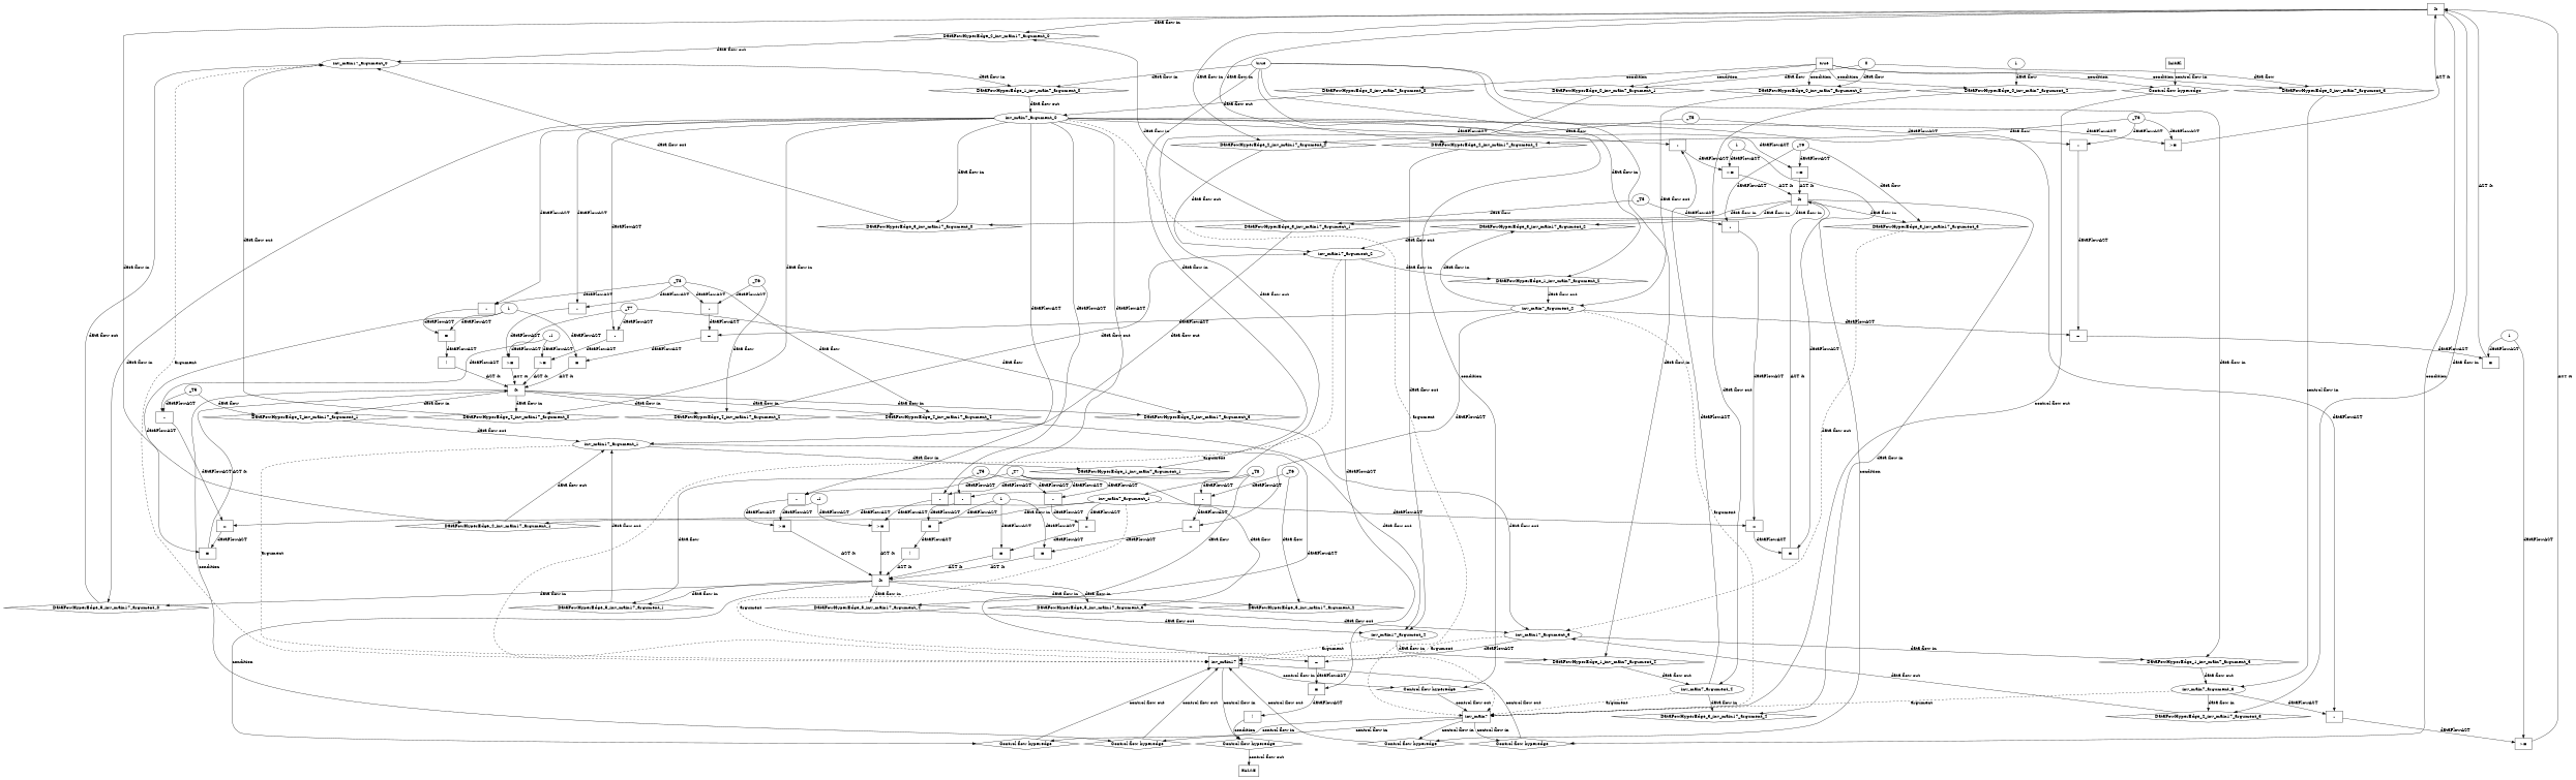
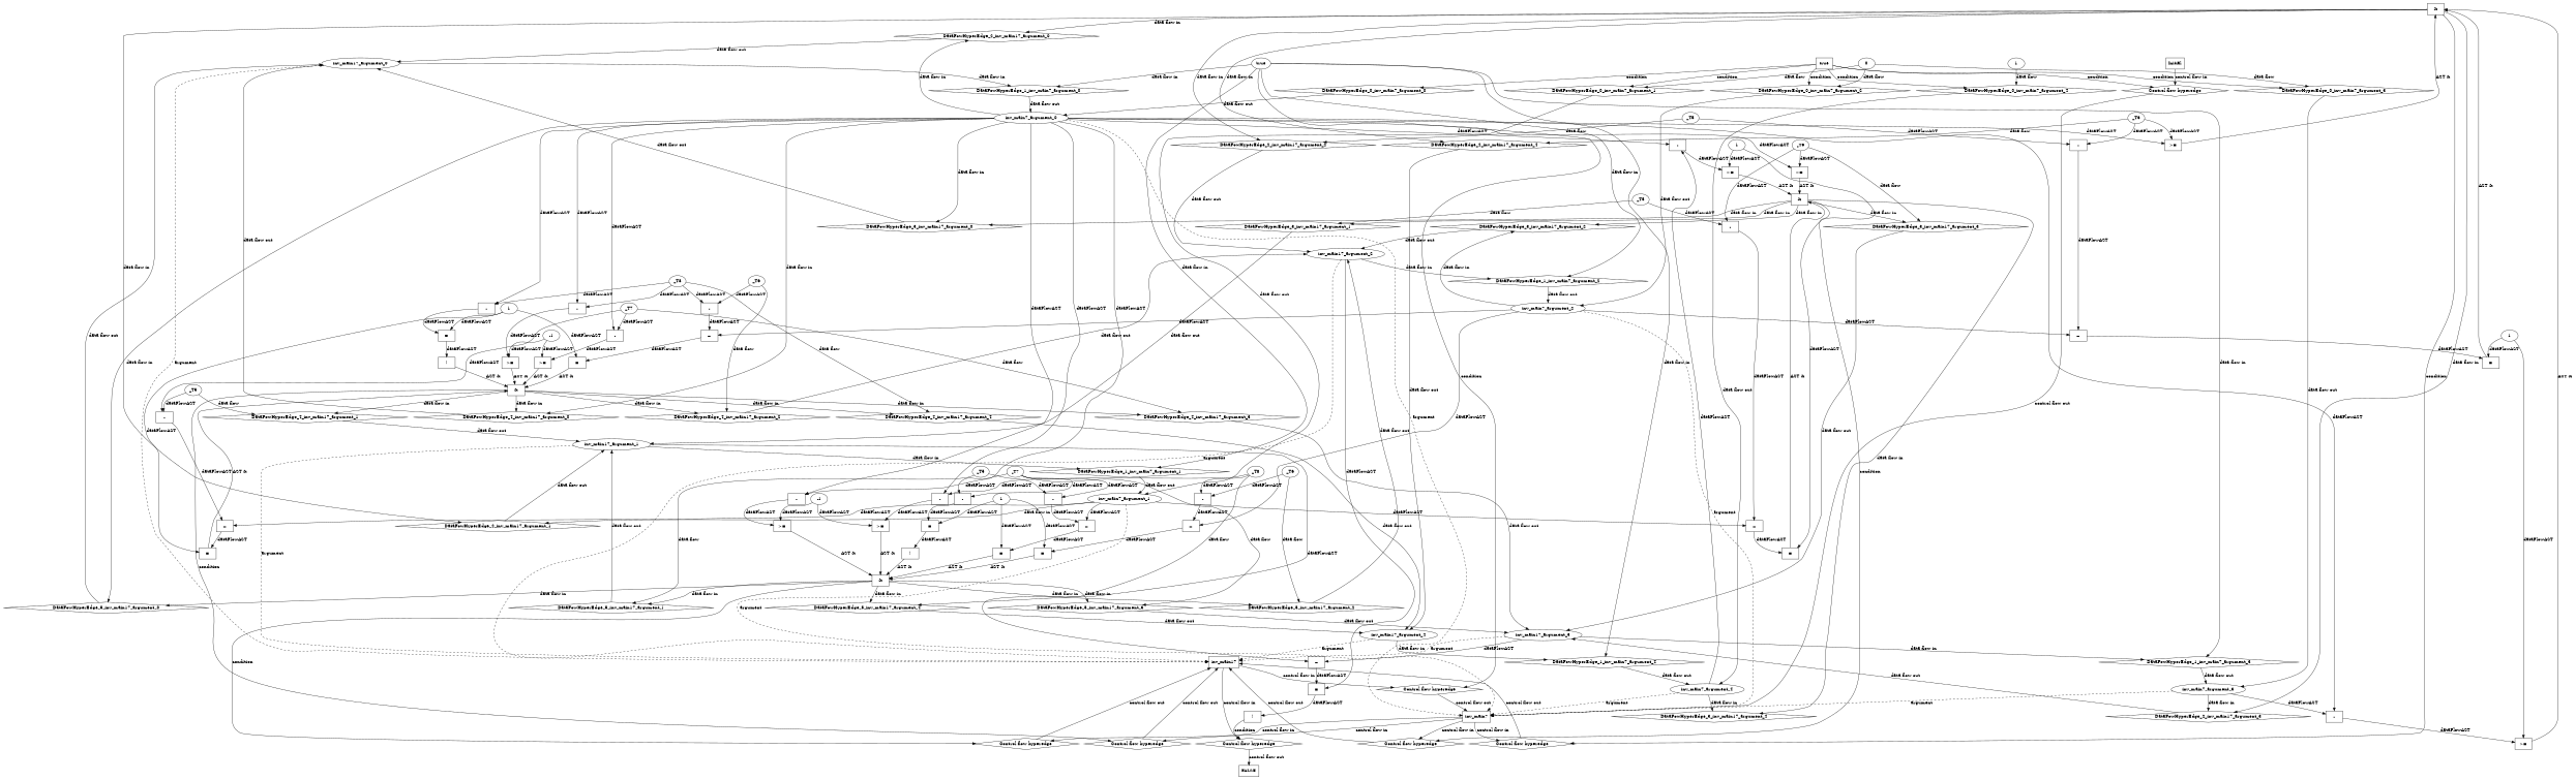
  digraph {
    node [nodeName=argument0 shape=rect]
    n1 [label=inv_main17 nodeName=inv_main17]
    n2 [label="Control flow hyperedge" nodeName=ControlFowHyperEdge_1 shape=diamond]
    n3 [label="Control flow hyperedge" nodeName=ControlFowHyperEdge_6 shape=diamond]
    n4 [label=inv_main7 nodeName=inv_main7]
    n5 [label=FALSE nodeName=FALSE]
    n6 [label="Control flow hyperedge" nodeName=ControlFowHyperEdge_2 shape=diamond]
    n7 [label="Control flow hyperedge" nodeName=ControlFowHyperEdge_3 shape=diamond]
    n8 [label="Control flow hyperedge" nodeName=ControlFowHyperEdge_4 shape=diamond]
    n9 [label="Control flow hyperedge" nodeName=ControlFowHyperEdge_5 shape=diamond]
    n10 [label=Initial nodeName=Initial]
    n11 [label="Control flow hyperedge" nodeName=ControlFowHyperEdge_0 shape=diamond]
    n12 [label=inv_main7_argument_0 shape=oval]
    n13 [label=">=" nodeName=xxxinv_main17___inv_main7_2xxxguard_0_node_0]
    n14 [label="-" nodeName=xxxinv_main17___inv_main7_2xxxguard1_node_1]
    n15 [label="-" nodeName=xxxinv_main17___inv_main7_3xxxguard_0_node_1]
    n16 [label=">=" nodeName=xxxinv_main17___inv_main7_3xxxguard1_node_0]
    n17 [label="-" nodeName=xxxinv_main17___inv_main7_4xxxguard3_node_1]
    n18 [label="-" nodeName=xxxinv_main17___inv_main7_4xxxguard4_node_1]
    n19 [label="-" nodeName=xxxinv_main17___inv_main7_4xxxguard2_node_2]
    n20 [label="-" nodeName=xxxinv_main17___inv_main7_5xxxguard2_node_2]
    n21 [label="-" nodeName=xxxinv_main17___inv_main7_5xxxguard4_node_1]
    n22 [label="-" nodeName=xxxinv_main17___inv_main7_5xxxguard3_node_1]
    n23 [label=DataFowHyperEdge_2_inv_main17_argument_0 nodeName=DataFowHyperEdge_2_inv_main17_argument_0 shape=diamond]
    n24 [label=DataFowHyperEdge_3_inv_main17_argument_0 nodeName=DataFowHyperEdge_3_inv_main17_argument_0 shape=diamond]
    n25 [label=DataFowHyperEdge_4_inv_main17_argument_0 nodeName=DataFowHyperEdge_4_inv_main17_argument_0 shape=diamond]
    n26 [label=DataFowHyperEdge_5_inv_main17_argument_0 nodeName=DataFowHyperEdge_5_inv_main17_argument_0 shape=diamond]
    n27 [label="&" nodeName=xxxinv_main17___inv_main7_2xxx_and]
    n28 [label=">=" nodeName=xxxinv_main17___inv_main7_2xxxguard1_node_0]
    n29 [label=">=" nodeName=xxxinv_main17___inv_main7_3xxxguard_0_node_0]
    n30 [label="&" nodeName=xxxinv_main17___inv_main7_3xxx_and]
    n31 [label=">=" nodeName=xxxinv_main17___inv_main7_4xxxguard3_node_0]
    n32 [label=">=" nodeName=xxxinv_main17___inv_main7_4xxxguard4_node_0]
    n33 [label="=" nodeName=xxxinv_main17___inv_main7_4xxxguard2_node_1]
    n34 [label="=" nodeName=xxxinv_main17___inv_main7_5xxxguard2_node_1]
    n35 [label=">=" nodeName=xxxinv_main17___inv_main7_5xxxguard4_node_0]
    n36 [label=">=" nodeName=xxxinv_main17___inv_main7_5xxxguard3_node_0]
    n37 [label=inv_main17_argument_0 shape=oval]
    n38 [label=inv_main7_argument_1 nodeName=argument1 shape=oval]
    n39 [label="+" nodeName=xxxinv_main17___inv_main7_3xxxguard2_node_1]
    n40 [label="+" nodeName=xxxinv_main17___inv_main7_4xxxguard1_node_1]
    n41 [label="+" nodeName=xxxinv_main17___inv_main7_5xxxguard1_node_1]
    n42 [label=DataFowHyperEdge_2_inv_main17_argument_1 nodeName=DataFowHyperEdge_2_inv_main17_argument_1 shape=diamond]
    n43 [label="=" nodeName=xxxinv_main17___inv_main7_3xxxguard2_node_0]
    n44 [label="=" nodeName=xxxinv_main17___inv_main7_4xxxguard1_node_0]
    n45 [label="=" nodeName=xxxinv_main17___inv_main7_5xxxguard1_node_0]
    n46 [label=inv_main17_argument_1 nodeName=argument1 shape=oval]
    n47 [label=inv_main7_argument_2 nodeName=argument2 shape=oval]
    n48 [label="+" nodeName=xxxinv_main17___inv_main7_2xxxguard2_node_1]
    n49 [label="+" nodeName=xxxinv_main17___inv_main7_4xxxguard_0_node_1]
    n50 [label="+" nodeName=xxxinv_main17___inv_main7_5xxxguard_0_node_1]
    n51 [label=DataFowHyperEdge_3_inv_main17_argument_2 nodeName=DataFowHyperEdge_3_inv_main17_argument_2 shape=diamond]
    n52 [label="=" nodeName=xxxinv_main17___inv_main7_2xxxguard2_node_0]
    n53 [label="=" nodeName=xxxinv_main17___inv_main7_4xxxguard_0_node_0]
    n54 [label="=" nodeName=xxxinv_main17___inv_main7_5xxxguard_0_node_0]
    n55 [label=inv_main17_argument_2 nodeName=argument2 shape=oval]
    n56 [label=inv_main7_argument_3 nodeName=argument3 shape=oval]
    n57 [label=DataFowHyperEdge_2_inv_main17_argument_3 nodeName=DataFowHyperEdge_2_inv_main17_argument_3 shape=diamond]
    n58 [label=inv_main17_argument_3 nodeName=argument3 shape=oval]
    n59 [label=inv_main7_argument_4 nodeName=argument4 shape=oval]
    n60 [label=DataFowHyperEdge_3_inv_main17_argument_4 nodeName=DataFowHyperEdge_3_inv_main17_argument_4 shape=diamond]
    n61 [label=DataFowHyperEdge_1_inv_main7_argument_0 nodeName=DataFowHyperEdge_1_inv_main7_argument_0 shape=diamond]
    n62 [label="+" nodeName=xxxFALSE___inv_main17_6xxxguard_0_node_3]
    n63 [label=DataFowHyperEdge_1_inv_main7_argument_1 nodeName=DataFowHyperEdge_1_inv_main7_argument_1 shape=diamond]
    n64 [label="=" nodeName=xxxFALSE___inv_main17_6xxxguard_0_node_1]
    n65 [label=DataFowHyperEdge_1_inv_main7_argument_2 nodeName=DataFowHyperEdge_1_inv_main7_argument_2 shape=diamond]
    n66 [label="!" nodeName=xxxFALSE___inv_main17_6xxxguard_0_node_0]
    n67 [label=DataFowHyperEdge_1_inv_main7_argument_3 nodeName=DataFowHyperEdge_1_inv_main7_argument_3 shape=diamond]
    n68 [label=inv_main17_argument_4 nodeName=argument4 shape=oval]
    n69 [label=DataFowHyperEdge_1_inv_main7_argument_4 nodeName=DataFowHyperEdge_1_inv_main7_argument_4 shape=diamond]
    n70 [label=true nodeName=true_0]
    n71 [label=DataFowHyperEdge_0_inv_main7_argument_1 nodeName=DataFowHyperEdge_0_inv_main7_argument_1 shape=diamond]
    n72 [label=DataFowHyperEdge_0_inv_main7_argument_2 nodeName=DataFowHyperEdge_0_inv_main7_argument_2 shape=diamond]
    n73 [label=DataFowHyperEdge_0_inv_main7_argument_3 nodeName=DataFowHyperEdge_0_inv_main7_argument_3 shape=diamond]
    n74 [label=DataFowHyperEdge_0_inv_main7_argument_4 nodeName=DataFowHyperEdge_0_inv_main7_argument_4 shape=diamond]
    n75 [label=DataFowHyperEdge_0_inv_main7_argument_0 nodeName=DataFowHyperEdge_0_inv_main7_argument_0 shape=diamond]
    n76 [label=0 nodeName=xxxinv_main7___Initial_0xxxdataFlow_0_node_0 shape=""]
    n77 [label=1 nodeName=xxxinv_main7___Initial_0xxxdataFlow3_node_0 shape=""]
    n78 [label=true nodeName=xxxinv_main7___inv_main17_1xxxguard_0_node_0 shape=""]
    n79 [label=DataFowHyperEdge_2_inv_main17_argument_2 nodeName=DataFowHyperEdge_2_inv_main17_argument_2 shape=diamond]
    n80 [label=DataFowHyperEdge_2_inv_main17_argument_4 nodeName=DataFowHyperEdge_2_inv_main17_argument_4 shape=diamond]
    n81 [label=_T6 nodeName=xxxinv_main17___inv_main7_2xxxdataFlow1_node_0 shape=""]
    n82 [label="-" nodeName=xxxinv_main17___inv_main7_2xxxguard2_node_3]
    n83 [label=1 nodeName=xxxinv_main17___inv_main7_2xxxguard1_node_4 shape=""]
    n84 [label=_T5 nodeName=xxxinv_main17___inv_main7_2xxxdataFlow_0_node_0 shape=""]
    n85 [label=DataFowHyperEdge_3_inv_main17_argument_1 nodeName=DataFowHyperEdge_3_inv_main17_argument_1 shape=diamond]
    n86 [label=DataFowHyperEdge_3_inv_main17_argument_3 nodeName=DataFowHyperEdge_3_inv_main17_argument_3 shape=diamond]
    n87 [label=1 nodeName=xxxinv_main17___inv_main7_3xxxguard_0_node_4 shape=""]
    n88 [label=_T6 nodeName=xxxinv_main17___inv_main7_3xxxdataFlow1_node_0 shape=""]
    n89 [label="-" nodeName=xxxinv_main17___inv_main7_3xxxguard2_node_3]
    n90 [label=_T5 nodeName=xxxinv_main17___inv_main7_3xxxdataFlow_0_node_0 shape=""]
    n91 [label="&" nodeName=xxxinv_main17___inv_main7_4xxx_and]
    n92 [label=DataFowHyperEdge_4_inv_main17_argument_1 nodeName=DataFowHyperEdge_4_inv_main17_argument_1 shape=diamond]
    n93 [label=DataFowHyperEdge_4_inv_main17_argument_2 nodeName=DataFowHyperEdge_4_inv_main17_argument_2 shape=diamond]
    n94 [label=DataFowHyperEdge_4_inv_main17_argument_3 nodeName=DataFowHyperEdge_4_inv_main17_argument_3 shape=diamond]
    n95 [label=DataFowHyperEdge_4_inv_main17_argument_4 nodeName=DataFowHyperEdge_4_inv_main17_argument_4 shape=diamond]
    n96 [label="-" nodeName=xxxinv_main17___inv_main7_4xxxguard1_node_3]
    n97 [label=1 nodeName=xxxinv_main17___inv_main7_4xxxguard_0_node_6 shape=""]
    n98 [label="!" nodeName=xxxinv_main17___inv_main7_4xxxguard2_node_0]
    n99 [label=_T7 nodeName=xxxinv_main17___inv_main7_4xxxdataFlow2_node_0 shape=""]
    n100 [label=_T5 nodeName=xxxinv_main17___inv_main7_4xxxdataFlow_0_node_0 shape=""]
    n101 [label=-1 nodeName=xxxinv_main17___inv_main7_4xxxguard3_node_4 shape=""]
    n102 [label=_T8 nodeName=xxxinv_main17___inv_main7_4xxxdataFlow3_node_0 shape=""]
    n103 [label="-" nodeName=xxxinv_main17___inv_main7_4xxxguard_0_node_3]
    n104 [label=_T6 nodeName=xxxinv_main17___inv_main7_4xxxdataFlow1_node_0 shape=""]
    n105 [label="&" nodeName=xxxinv_main17___inv_main7_5xxx_and]
    n106 [label=DataFowHyperEdge_5_inv_main17_argument_1 nodeName=DataFowHyperEdge_5_inv_main17_argument_1 shape=diamond]
    n107 [label=DataFowHyperEdge_5_inv_main17_argument_2 nodeName=DataFowHyperEdge_5_inv_main17_argument_2 shape=diamond]
    n108 [label=DataFowHyperEdge_5_inv_main17_argument_3 nodeName=DataFowHyperEdge_5_inv_main17_argument_3 shape=diamond]
    n109 [label=DataFowHyperEdge_5_inv_main17_argument_4 nodeName=DataFowHyperEdge_5_inv_main17_argument_4 shape=diamond]
    n110 [label="-" nodeName=xxxinv_main17___inv_main7_5xxxguard1_node_3]
    n111 [label=1 nodeName=xxxinv_main17___inv_main7_5xxxguard_0_node_6 shape=""]
    n112 [label="!" nodeName=xxxinv_main17___inv_main7_5xxxguard2_node_0]
    n113 [label=_T7 nodeName=xxxinv_main17___inv_main7_5xxxdataFlow2_node_0 shape=""]
    n114 [label=_T5 nodeName=xxxinv_main17___inv_main7_5xxxdataFlow_0_node_0 shape=""]
    n115 [label="-" nodeName=xxxinv_main17___inv_main7_5xxxguard_0_node_3]
    n116 [label=_T8 nodeName=xxxinv_main17___inv_main7_5xxxdataFlow3_node_0 shape=""]
    n117 [label=_T6 nodeName=xxxinv_main17___inv_main7_5xxxdataFlow1_node_0 shape=""]
    n118 [label=-1 nodeName=xxxinv_main17___inv_main7_5xxxguard3_node_4 shape=""]
    n1 -> n2 [label="control flow in"]
    n1 -> n3 [label="control flow in"]
    n2 -> n4 [label="control flow out"]
    n3 -> n5 [label="control flow out"]
    n4 -> n6 [label="control flow in"]
    n4 -> n7 [label="control flow in"]
    n4 -> n8 [label="control flow in"]
    n4 -> n9 [label="control flow in"]
    n6 -> n1 [label="control flow out"]
    n7 -> n1 [label="control flow out"]
    n8 -> n1 [label="control flow out"]
    n9 -> n1 [label="control flow out"]
    n10 -> n11 [label="control flow in"]
    n11 -> n4 [label="control flow out"]
    n12 -> n4 [label=argument style=dashed]
    n12 -> n13 [label=dataFlowAST]
    n12 -> n14 [label=dataFlowAST]
    n12 -> n15 [label=dataFlowAST]
    n12 -> n16 [label=dataFlowAST]
    n12 -> n17 [label=dataFlowAST]
    n12 -> n18 [label=dataFlowAST]
    n12 -> n19 [label=dataFlowAST]
    n12 -> n20 [label=dataFlowAST]
    n12 -> n21 [label=dataFlowAST]
    n12 -> n22 [label=dataFlowAST]
-   n85 -> n23 [label="data flow in"]
+   n12 -> n23 [label="data flow in"]
    n12 -> n24 [label="data flow in"]
    n12 -> n25 [label="data flow in"]
    n12 -> n26 [label="data flow in"]
    n13 -> n27 [label="AST &"]
    n14 -> n28 [label=dataFlowAST]
    n15 -> n29 [label=dataFlowAST]
    n16 -> n30 [label="AST &"]
    n17 -> n31 [label=dataFlowAST]
    n18 -> n32 [label=dataFlowAST]
    n19 -> n33 [label=dataFlowAST]
    n20 -> n34 [label=dataFlowAST]
    n21 -> n35 [label=dataFlowAST]
    n22 -> n36 [label=dataFlowAST]
    n23 -> n37 [label="data flow out"]
    n24 -> n37 [label="data flow out"]
    n25 -> n37 [label="data flow out"]
    n26 -> n37 [label="data flow out"]
    n27 -> n6 [label=condition]
    n27 -> n23 [label="data flow in"]
    n27 -> n42 [label="data flow in"]
    n27 -> n57 [label="data flow in"]
    n27 -> n79 [label="data flow in"]
    n27 -> n80 [label="data flow in"]
    n28 -> n27 [label="AST &"]
    n29 -> n30 [label="AST &"]
    n30 -> n7 [label=condition]
    n30 -> n24 [label="data flow in"]
    n30 -> n51 [label="data flow in"]
    n30 -> n60 [label="data flow in"]
    n30 -> n85 [label="data flow in"]
    n30 -> n86 [label="data flow in"]
    n31 -> n91 [label="AST &"]
    n32 -> n91 [label="AST &"]
    n33 -> n98 [label=dataFlowAST]
    n34 -> n112 [label=dataFlowAST]
    n35 -> n105 [label="AST &"]
    n36 -> n105 [label="AST &"]
    n37 -> n1 [label=argument style=dashed]
    n37 -> n61 [label="data flow in"]
    n38 -> n4 [label=argument style=dashed]
    n38 -> n39 [label=dataFlowAST]
    n38 -> n40 [label=dataFlowAST]
    n38 -> n41 [label=dataFlowAST]
    n38 -> n42 [label="data flow in"]
    n39 -> n43 [label=dataFlowAST]
    n40 -> n44 [label=dataFlowAST]
    n41 -> n45 [label=dataFlowAST]
    n42 -> n46 [label="data flow out"]
    n43 -> n30 [label="AST &"]
    n44 -> n91 [label="AST &"]
    n45 -> n105 [label="AST &"]
    n46 -> n1 [label=argument style=dashed]
    n46 -> n62 [label=dataFlowAST]
    n46 -> n63 [label="data flow in"]
    n47 -> n4 [label=argument style=dashed]
    n47 -> n48 [label=dataFlowAST]
    n47 -> n49 [label=dataFlowAST]
    n47 -> n50 [label=dataFlowAST]
    n47 -> n51 [label="data flow in"]
    n48 -> n52 [label=dataFlowAST]
    n49 -> n53 [label=dataFlowAST]
    n50 -> n54 [label=dataFlowAST]
    n51 -> n55 [label="data flow out"]
    n52 -> n27 [label="AST &"]
    n53 -> n91 [label="AST &"]
    n54 -> n105 [label="AST &"]
    n55 -> n1 [label=argument style=dashed]
    n55 -> n64 [label=dataFlowAST]
    n55 -> n65 [label="data flow in"]
    n56 -> n4 [label=argument style=dashed]
    n56 -> n14 [label=dataFlowAST]
    n56 -> n57 [label="data flow in"]
    n57 -> n58 [label="data flow out"]
    n58 -> n1 [label=argument style=dashed]
    n58 -> n62 [label=dataFlowAST]
    n58 -> n67 [label="data flow in"]
    n59 -> n4 [label=argument style=dashed]
    n59 -> n15 [label=dataFlowAST]
    n59 -> n60 [label="data flow in"]
    n61 -> n12 [label="data flow out"]
    n62 -> n64 [label=dataFlowAST]
+   n63 -> n38 [label="data flow out"]
    n64 -> n66 [label=dataFlowAST]
    n65 -> n47 [label="data flow out"]
    n66 -> n3 [label=condition]
    n67 -> n56 [label="data flow out"]
    n68 -> n1 [label=argument style=dashed]
    n68 -> n69 [label="data flow in"]
    n69 -> n59 [label="data flow out"]
    n70 -> n11 [label=condition]
    n70 -> n71 [label=condition]
    n70 -> n72 [label=condition]
    n70 -> n73 [label=condition]
    n70 -> n74 [label=condition]
    n70 -> n75 [label=condition]
    n71 -> n38 [label="data flow out"]
    n72 -> n47 [label="data flow out"]
-   n73 -> n56 [label="control flow in"]
+   n73 -> n56 [label="data flow out"]
    n74 -> n59 [label="data flow out"]
    n75 -> n12 [label="data flow out"]
    n76 -> n71 [label="data flow"]
    n76 -> n72 [label="data flow"]
    n76 -> n73 [label="data flow"]
    n77 -> n74 [label="data flow"]
    n78 -> n2 [label=condition]
    n78 -> n61 [label="data flow in"]
    n78 -> n63 [label="data flow in"]
    n78 -> n65 [label="data flow in"]
    n78 -> n67 [label="data flow in"]
    n78 -> n69 [label="data flow in"]
    n79 -> n55 [label="data flow out"]
    n80 -> n68 [label="data flow out"]
    n81 -> n13 [label=dataFlowAST]
    n81 -> n80 [label="data flow"]
    n81 -> n82 [label=dataFlowAST]
    n82 -> n48 [label=dataFlowAST]
    n83 -> n28 [label=dataFlowAST]
    n83 -> n52 [label=dataFlowAST]
    n84 -> n79 [label="data flow"]
    n84 -> n82 [label=dataFlowAST]
    n85 -> n46 [label="data flow out"]
-   n86 -> n58 [label="data flow out" style=dashed]
+   n86 -> n58 [label="data flow out"]
    n87 -> n29 [label=dataFlowAST]
    n87 -> n43 [label=dataFlowAST]
    n88 -> n16 [label=dataFlowAST]
    n88 -> n86 [label="data flow"]
    n88 -> n89 [label=dataFlowAST]
    n89 -> n39 [label=dataFlowAST]
    n90 -> n85 [label="data flow"]
    n90 -> n89 [label=dataFlowAST]
    n91 -> n8 [label=condition]
    n91 -> n25 [label="data flow in"]
    n91 -> n92 [label="data flow in"]
    n91 -> n93 [label="data flow in"]
    n91 -> n94 [label="data flow in"]
    n91 -> n95 [label="data flow in"]
    n92 -> n46 [label="data flow out"]
    n93 -> n55 [label="data flow out"]
    n94 -> n58 [label="data flow out"]
    n95 -> n68 [label="data flow out"]
    n96 -> n40 [label=dataFlowAST]
    n97 -> n33 [label=dataFlowAST]
    n97 -> n44 [label=dataFlowAST]
    n97 -> n53 [label=dataFlowAST]
    n98 -> n91 [label="AST &"]
    n99 -> n18 [label=dataFlowAST]
    n99 -> n94 [label="data flow"]
    n99 -> n96 [label=dataFlowAST]
    n100 -> n92 [label="data flow"]
    n100 -> n96 [label=dataFlowAST]
    n101 -> n31 [label=dataFlowAST]
    n101 -> n32 [label=dataFlowAST]
    n102 -> n17 [label=dataFlowAST]
    n102 -> n19 [label=dataFlowAST]
    n102 -> n95 [label="data flow"]
    n102 -> n103 [label=dataFlowAST]
    n103 -> n49 [label=dataFlowAST]
    n104 -> n93 [label="data flow"]
    n104 -> n103 [label=dataFlowAST]
    n105 -> n9 [label=condition]
    n105 -> n26 [label="data flow in"]
    n105 -> n106 [label="data flow in"]
    n105 -> n107 [label="data flow in"]
    n105 -> n108 [label="data flow in"]
    n105 -> n109 [label="data flow in"]
    n106 -> n46 [label="data flow out"]
+   n107 -> n55 [label="data flow out"]
    n108 -> n58 [label="data flow out"]
    n109 -> n68 [label="data flow out"]
    n110 -> n41 [label=dataFlowAST]
    n111 -> n34 [label=dataFlowAST]
    n111 -> n45 [label=dataFlowAST]
    n111 -> n54 [label=dataFlowAST]
    n112 -> n105 [label="AST &"]
    n113 -> n20 [label=dataFlowAST]
    n113 -> n21 [label=dataFlowAST]
    n113 -> n108 [label="data flow"]
    n113 -> n110 [label=dataFlowAST]
    n114 -> n106 [label="data flow"]
    n114 -> n110 [label=dataFlowAST]
    n115 -> n50 [label=dataFlowAST]
    n116 -> n22 [label=dataFlowAST]
    n116 -> n109 [label="data flow"]
    n116 -> n115 [label=dataFlowAST]
    n117 -> n107 [label="data flow"]
    n117 -> n115 [label=dataFlowAST]
    n118 -> n35 [label=dataFlowAST]
    n118 -> n36 [label=dataFlowAST]
  }
